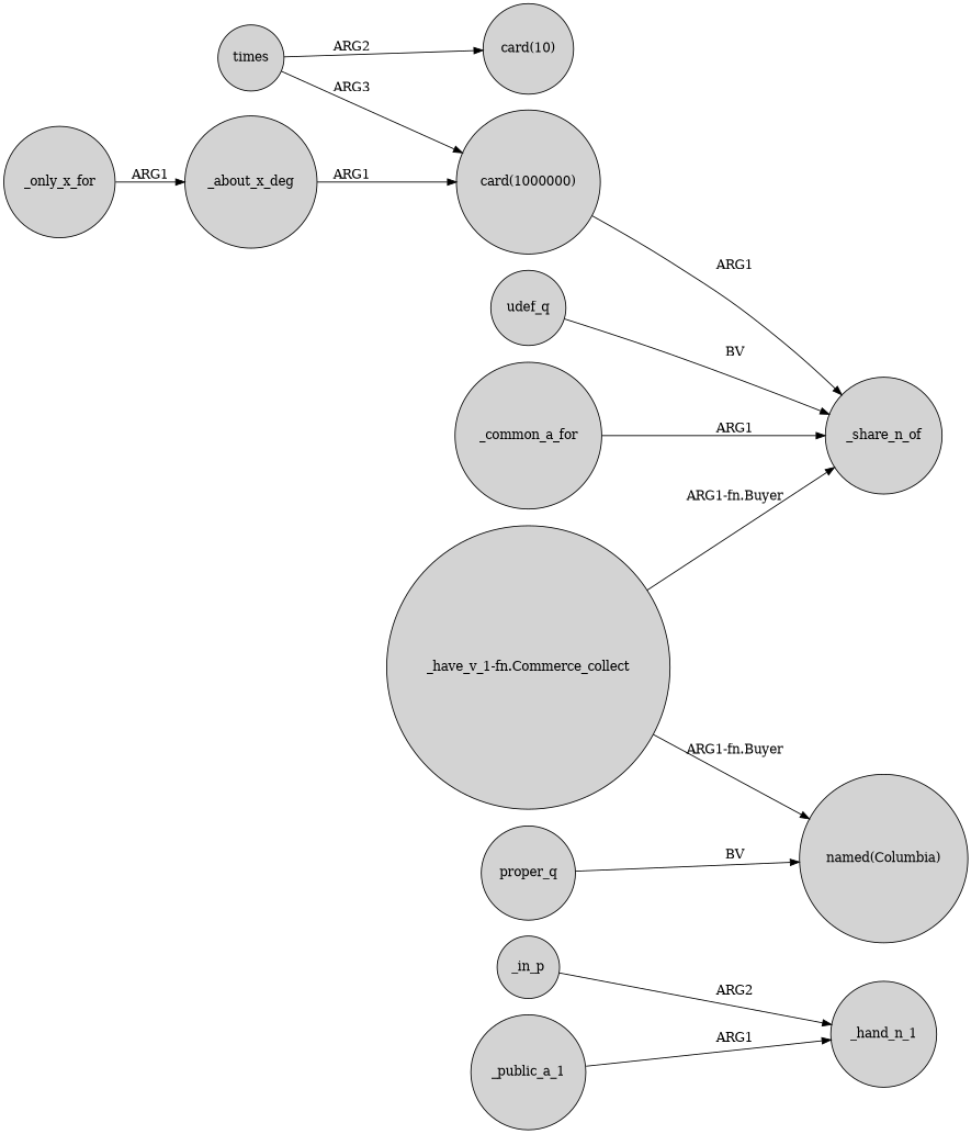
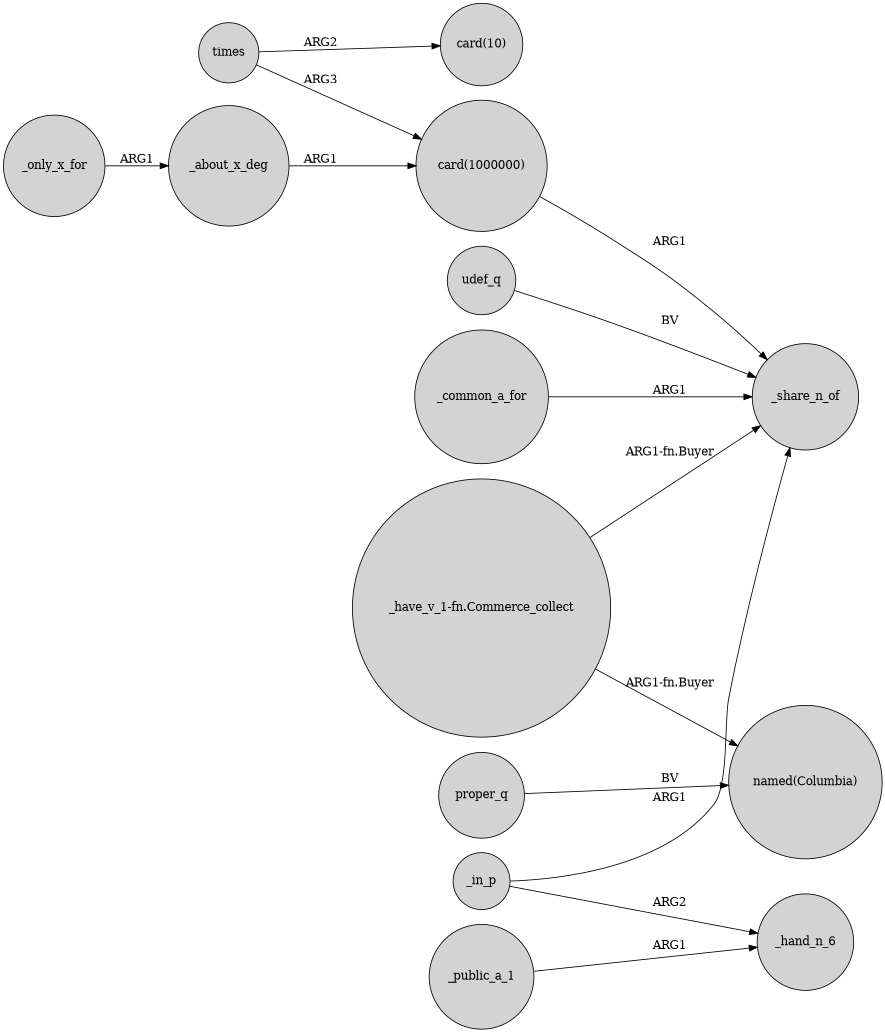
  digraph {
    rankdir=LR
    node [shape=circle style=filled]
    times
    "card(1000000)"
    "card(10)"
    _share_n_of
    udef_q
    _common_a_for
    "_have_v_1-fn.Commerce_collect"
    "named(Columbia)"
    _in_p
-   _hand_n_1
+   _hand_n_1 [label=_hand_n_6]
    _public_a_1
    n12 [label=_only_x_for]
    _about_x_deg
    proper_q
    times -> "card(1000000)" [label=ARG3]
    times -> "card(10)" [label=ARG2]
    "card(1000000)" -> _share_n_of [label=ARG1]
    udef_q -> _share_n_of [label=BV]
    _common_a_for -> _share_n_of [label=ARG1]
    "_have_v_1-fn.Commerce_collect" -> _share_n_of [label="ARG1-fn.Buyer"]
    "_have_v_1-fn.Commerce_collect" -> "named(Columbia)" [label="ARG1-fn.Buyer"]
+   _in_p -> _share_n_of [label=ARG1]
    _in_p -> _hand_n_1 [label=ARG2]
    _public_a_1 -> _hand_n_1 [label=ARG1]
    n12 -> _about_x_deg [label=ARG1]
    _about_x_deg -> "card(1000000)" [label=ARG1]
    proper_q -> "named(Columbia)" [label=BV]
  }
